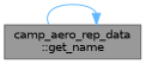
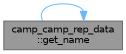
  digraph {
    rankdir=LR
-   n1 [color=gray40 fillcolor=grey60 fontcolor=black fontname=Helvetica fontsize=10 height=0.2 label="camp_aero_rep_data\l::get_name" shape=box style=filled width=0.4]
+   n1 [color=gray40 fillcolor=grey60 fontcolor=black fontname=Helvetica fontsize=10 height=0.2 label="camp_camp_rep_data\l::get_name" shape=box style=filled width=0.4]
    n1 -> n1 [color=steelblue1 fontname=Helvetica fontsize=10 labelfontname=Helvetica labelfontsize=10 style=solid]
  }
